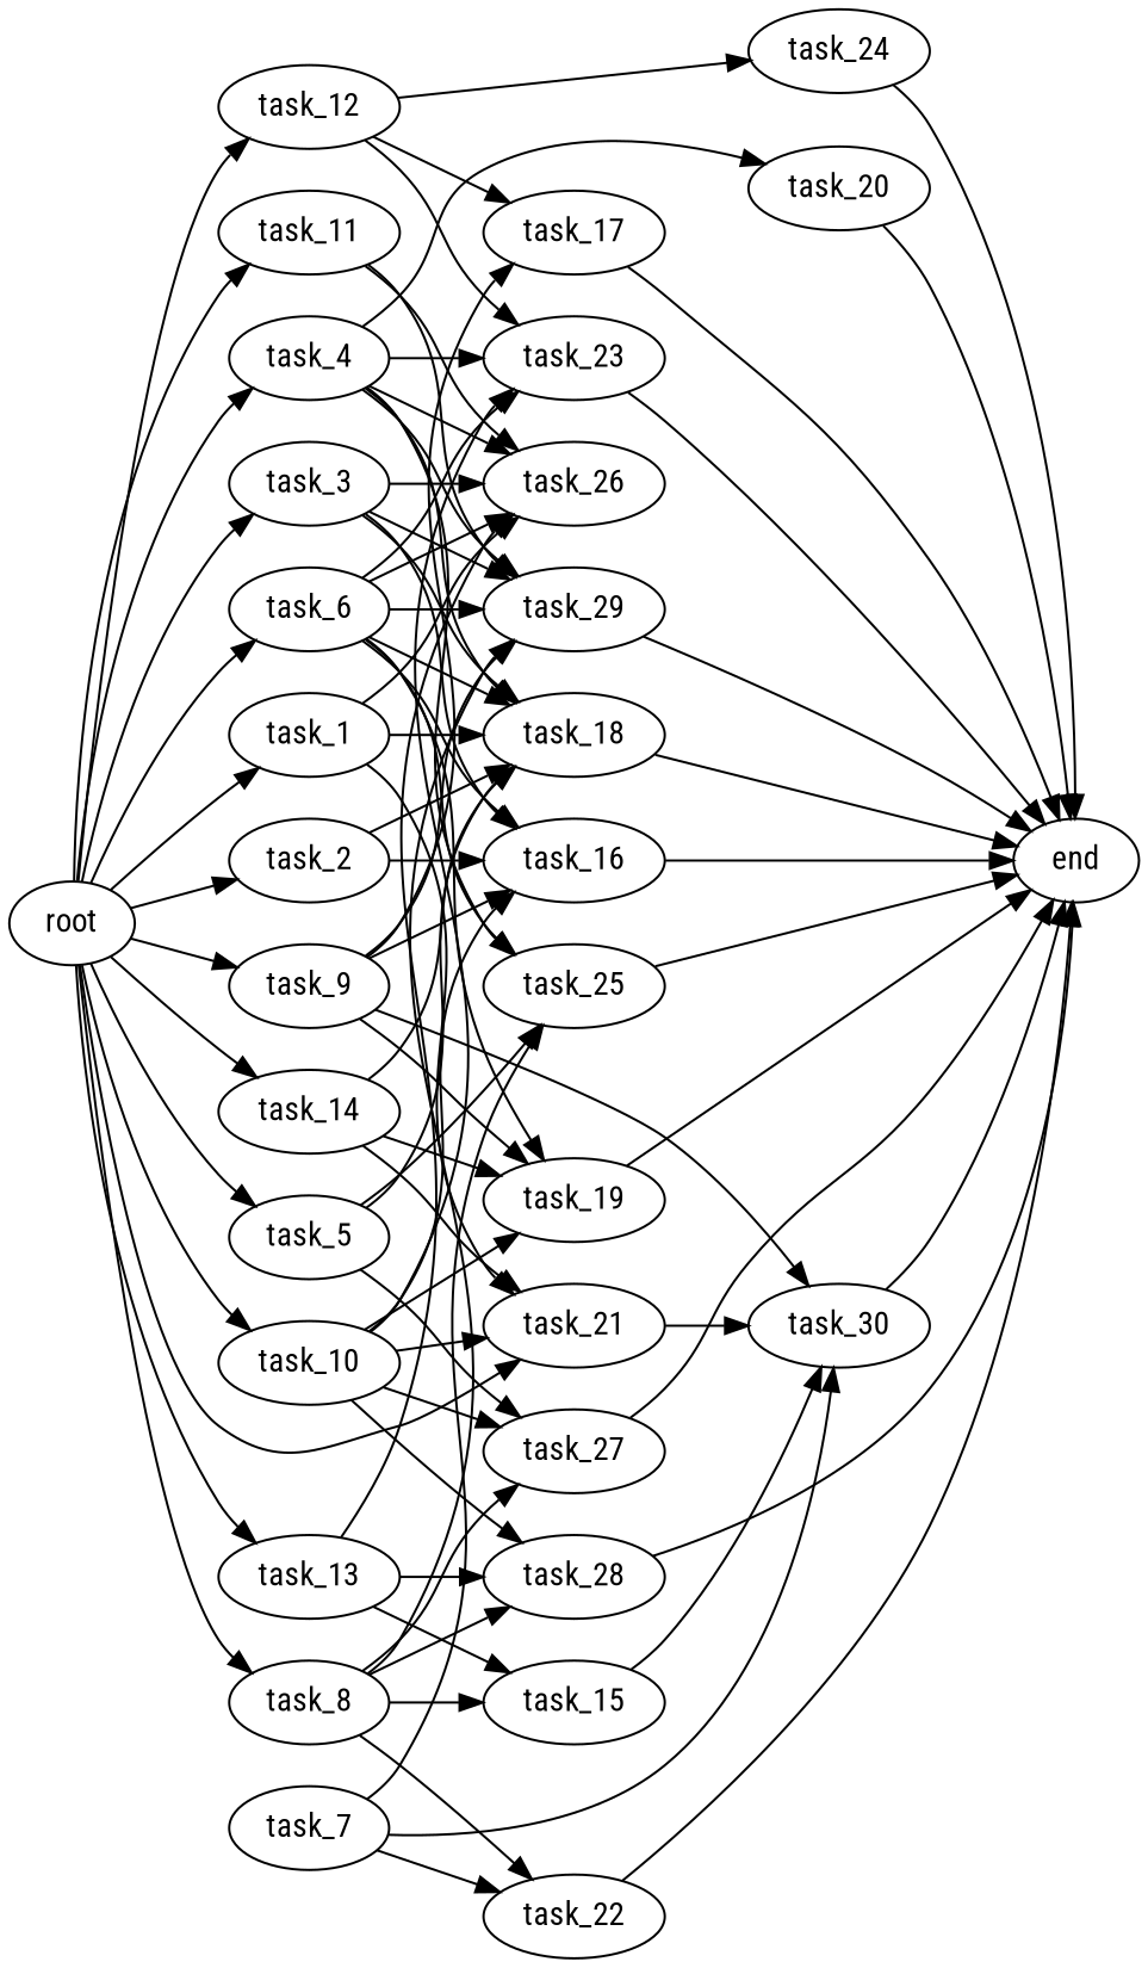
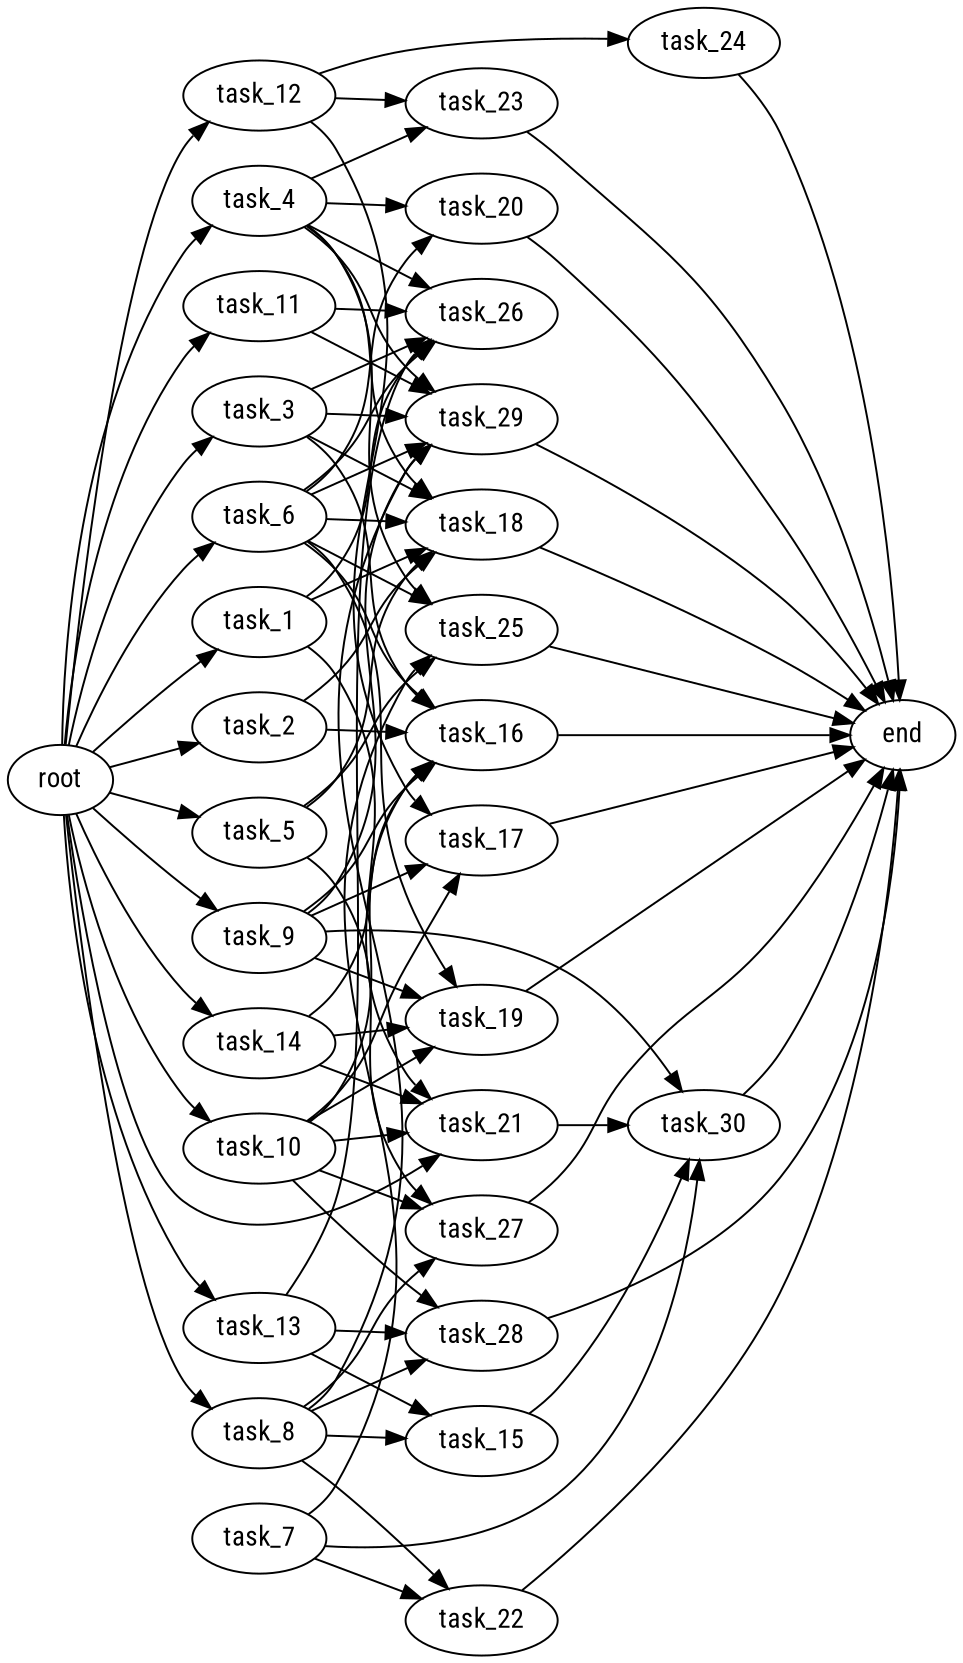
  digraph {
    fontname="Roboto Condensed"
    rankdir=LR
    node [fontname="Roboto Condensed"]
    edge [fontname="Roboto Condensed"]
    root
    task_1
    task_2
    task_3
    task_4
    task_5
    task_6
    task_8
    task_9
    task_10
    task_11
    task_12
    task_13
    task_14
    task_21
    task_18
    task_26
    task_16
    task_29
    task_25
    task_20
    task_23
    task_27
    task_19
    task_7
    task_22
    task_30
    task_15
    task_28
    task_17
    task_24
    end
    root -> task_1
    root -> task_2
    root -> task_3
    root -> task_4
    root -> task_5
    root -> task_6
    root -> task_8
    root -> task_9
    root -> task_10
    root -> task_11
    root -> task_12
    root -> task_13
    root -> task_14
    root -> task_21
    task_1 -> task_21
    task_1 -> task_18
    task_1 -> task_26
    task_2 -> task_18
    task_2 -> task_16
    task_3 -> task_18
    task_3 -> task_26
    task_3 -> task_16
    task_3 -> task_29
    task_4 -> task_18
    task_4 -> task_26
    task_4 -> task_29
    task_4 -> task_25
    task_4 -> task_20
    task_4 -> task_23
    task_5 -> task_18
    task_5 -> task_25
    task_5 -> task_27
    task_6 -> task_18
    task_6 -> task_26
    task_6 -> task_16
    task_6 -> task_29
    task_6 -> task_25
-   task_6 -> task_23
+   task_6 -> task_20
    task_6 -> task_19
    task_8 -> task_29
    task_8 -> task_27
    task_8 -> task_22
    task_8 -> task_15
    task_8 -> task_28
    task_9 -> task_16
    task_9 -> task_29
    task_9 -> task_19
    task_9 -> task_30
    task_9 -> task_17
    task_10 -> task_21
    task_10 -> task_16
-   task_10 -> task_23
+   task_10 -> task_17
    task_10 -> task_27
    task_10 -> task_19
    task_10 -> task_28
    task_11 -> task_26
    task_11 -> task_29
    task_12 -> task_23
    task_12 -> task_17
    task_12 -> task_24
    task_13 -> task_26
    task_13 -> task_15
    task_13 -> task_28
    task_14 -> task_21
-   task_14 -> task_18
+   task_14 -> task_16
    task_14 -> task_19
    task_21 -> task_30
    task_18 -> end
    task_16 -> end
    task_29 -> end
    task_25 -> end
    task_20 -> end
    task_23 -> end
    task_27 -> end
    task_19 -> end
    task_7 -> task_25
    task_7 -> task_22
    task_7 -> task_30
    task_22 -> end
    task_30 -> end
    task_15 -> task_30
    task_28 -> end
    task_17 -> end
    task_24 -> end
  }
